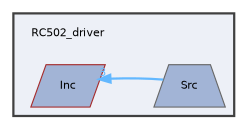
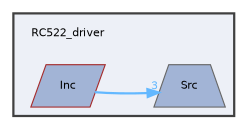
  digraph {
    compound=true
    rankdir=LR
    node [fontname=Helvetica fontsize=10 color=gray40 fillcolor="#a2b4d6" style=filled]
-   n1 [height=0.2 label=RC502_driver shape=plaintext width=0.4 fillcolor="" style=""]
+   n1 [height=0.2 label=RC522_driver shape=plaintext width=0.4 fillcolor="" style=""]
    n2 [color=brown height=0.2 label=Inc shape=parallelogram width=0.4]
    n3 [height=0.2 label=Src shape=trapezium width=0.4]
    subgraph cluster_1 {
      bgcolor="#edf0f7"
      fontname=Helvetica
      fontsize=10
      pencolor=grey25
      style="filled,bold"
      n1
      n2
      n3
    }
-   n3 -> n2 [color=steelblue1 fontcolor=steelblue1 fontname=Helvetica fontsize=10 headlabel=3 labeldistance=1.5 labelfontname=Helvetica labelfontsize=10 style=bold]
+   n2 -> n3 [color=steelblue1 fontcolor=steelblue1 fontname=Helvetica fontsize=10 headlabel=3 labeldistance=1.5 labelfontname=Helvetica labelfontsize=10 style=bold]
  }
